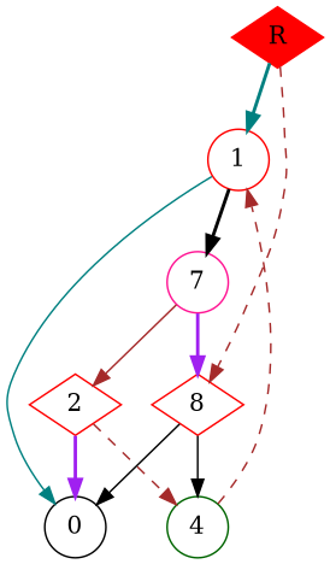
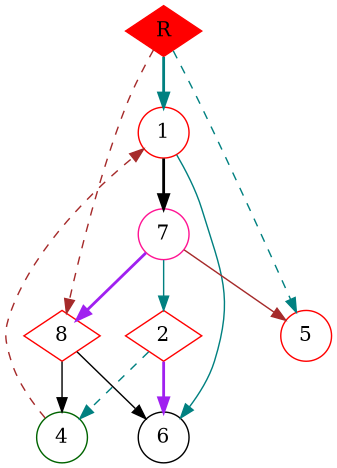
  digraph {
    node [color=red shape=circle]
    edge [color=teal style=solid]
-   6 [color=black label=0]
+   6 [color=black]
    1
    7 [color=deeppink]
    2 [shape=diamond]
+   5
    8 [shape=diamond]
    4 [color=darkgreen]
    R [fillcolor="#ff0000" shape=diamond style=filled]
    1 -> 6
    1 -> 7 [color=black style=bold]
-   7 -> 2 [color=brown]
+   7 -> 2
+   7 -> 5 [color=brown]
    7 -> 8 [color=purple style=bold]
    2 -> 6 [color=purple style=bold]
-   2 -> 4 [color=brown style=dashed]
+   2 -> 4 [style=dashed]
    8 -> 6 [color=black]
    8 -> 4 [color=black]
    4 -> 1 [color=brown style=dashed]
    R -> 1 [style=bold]
+   R -> 5 [style=dashed]
    R -> 8 [color=brown style=dashed]
  }
